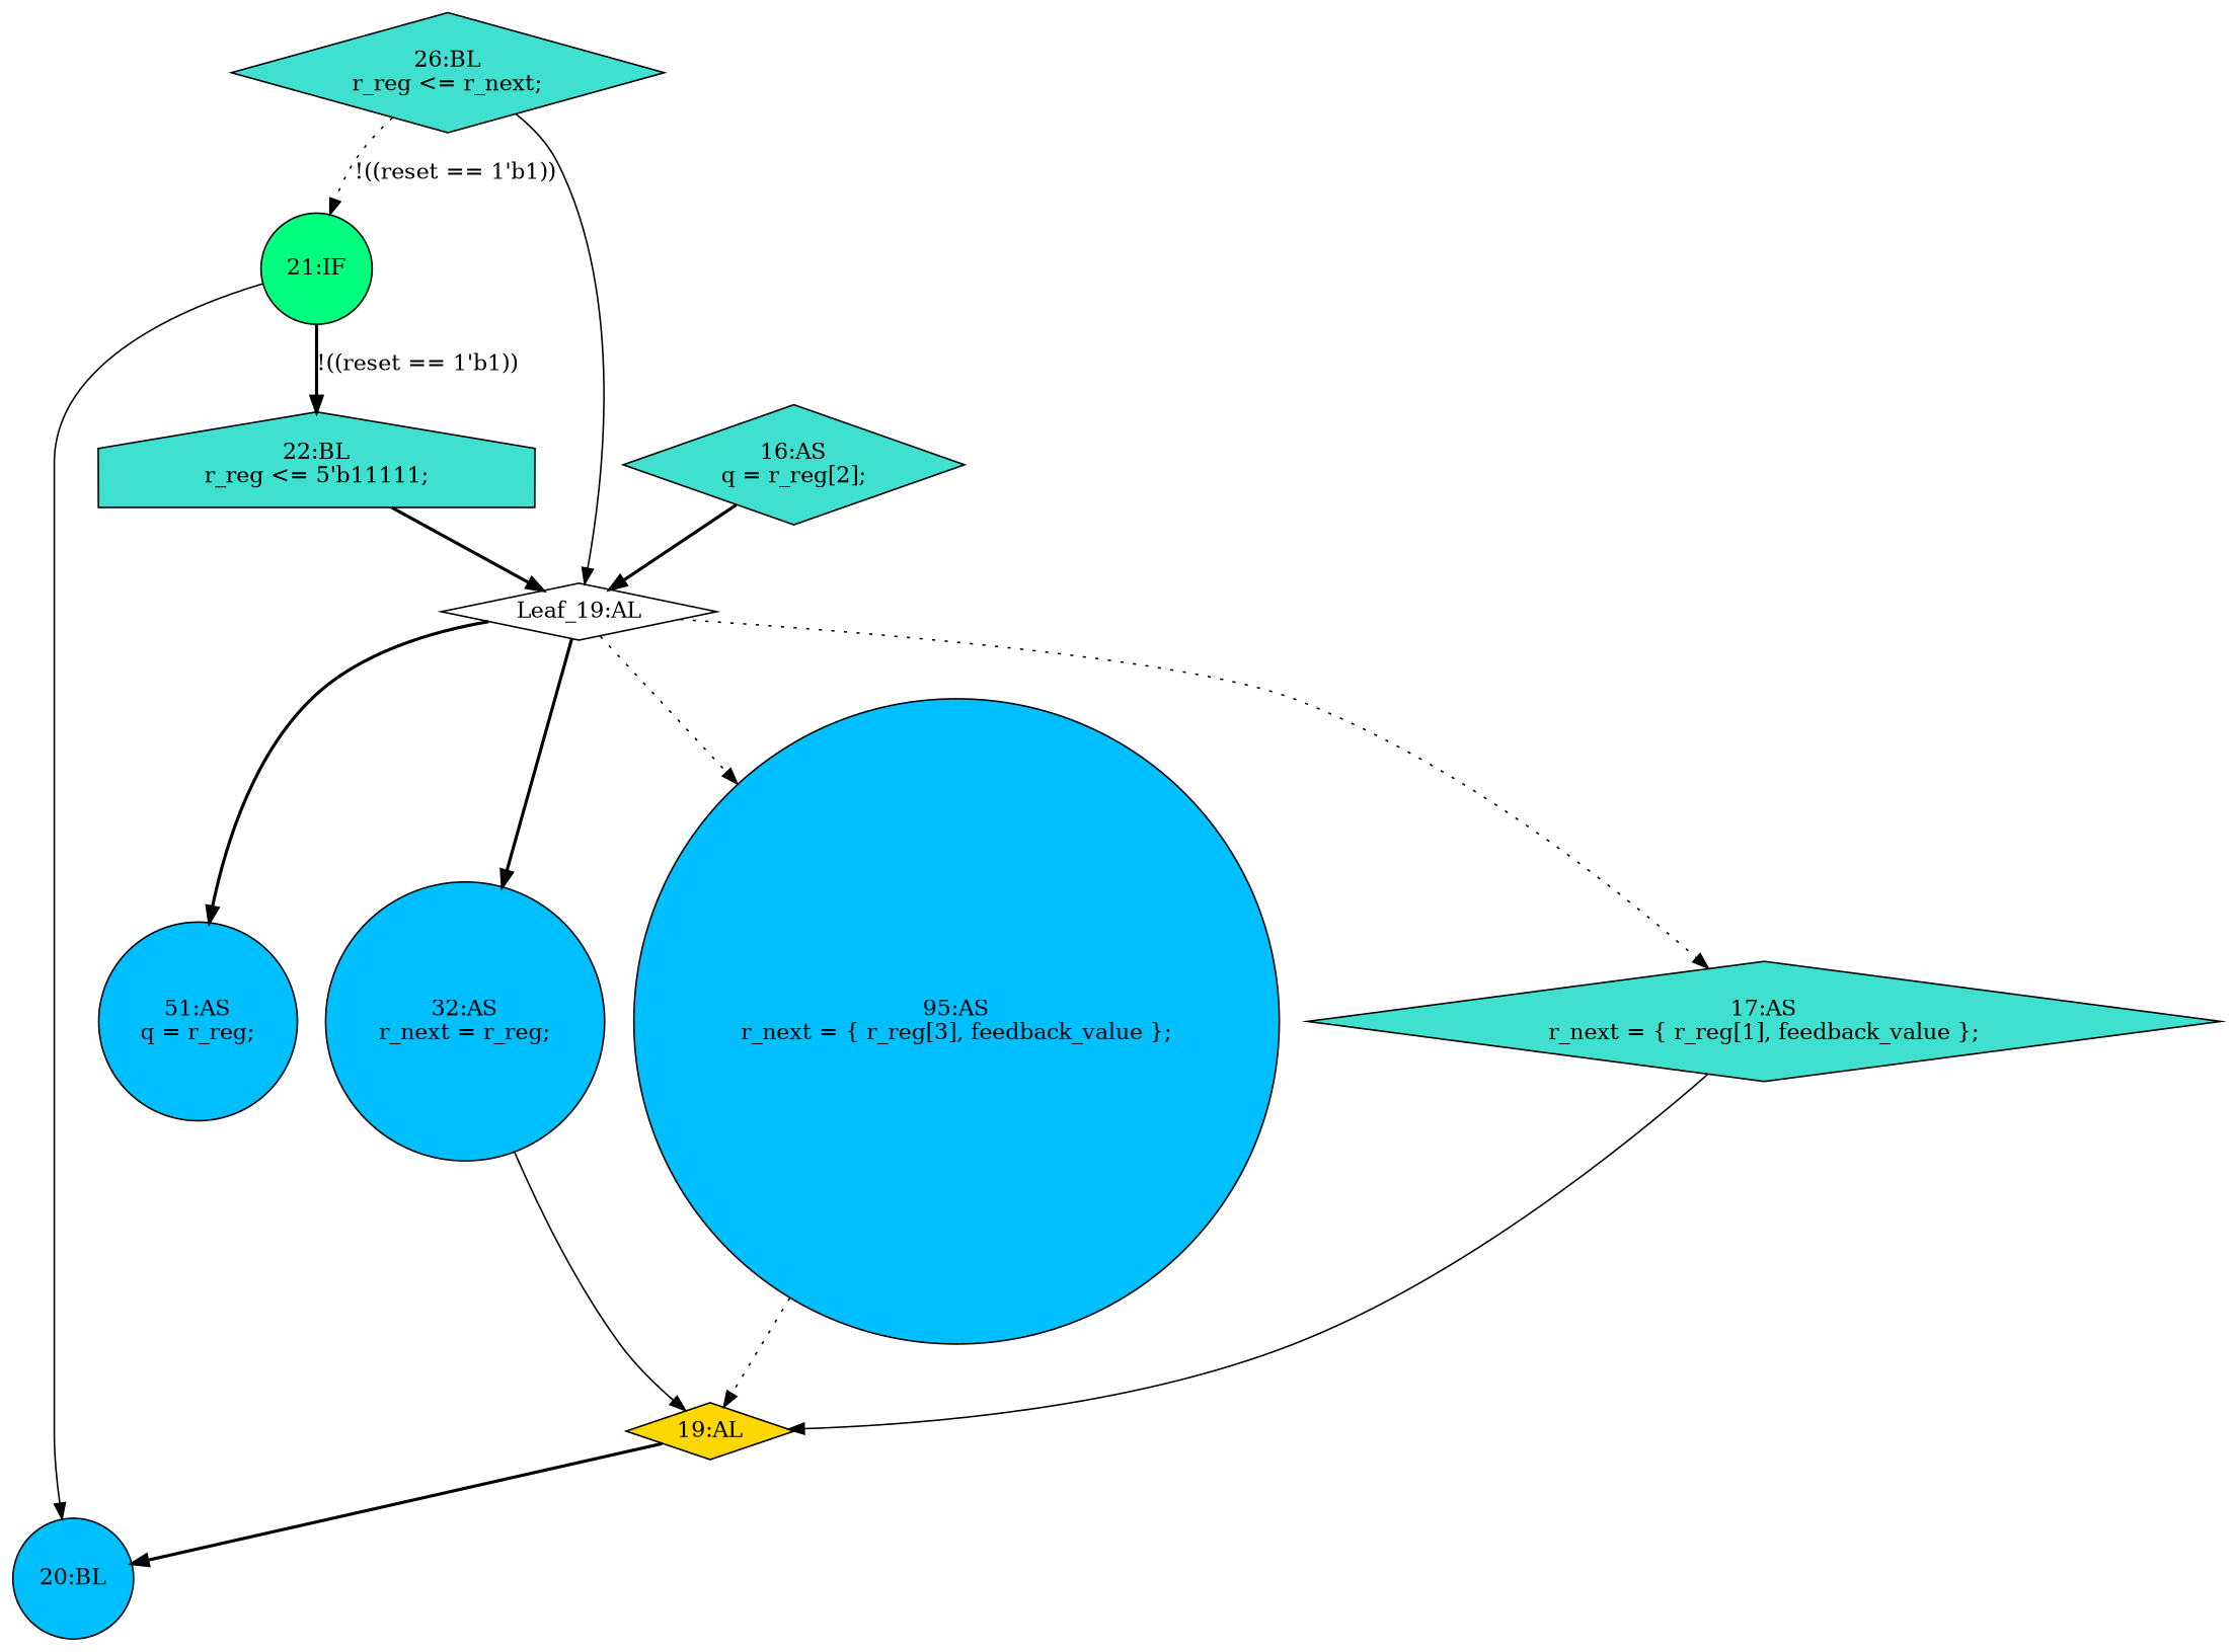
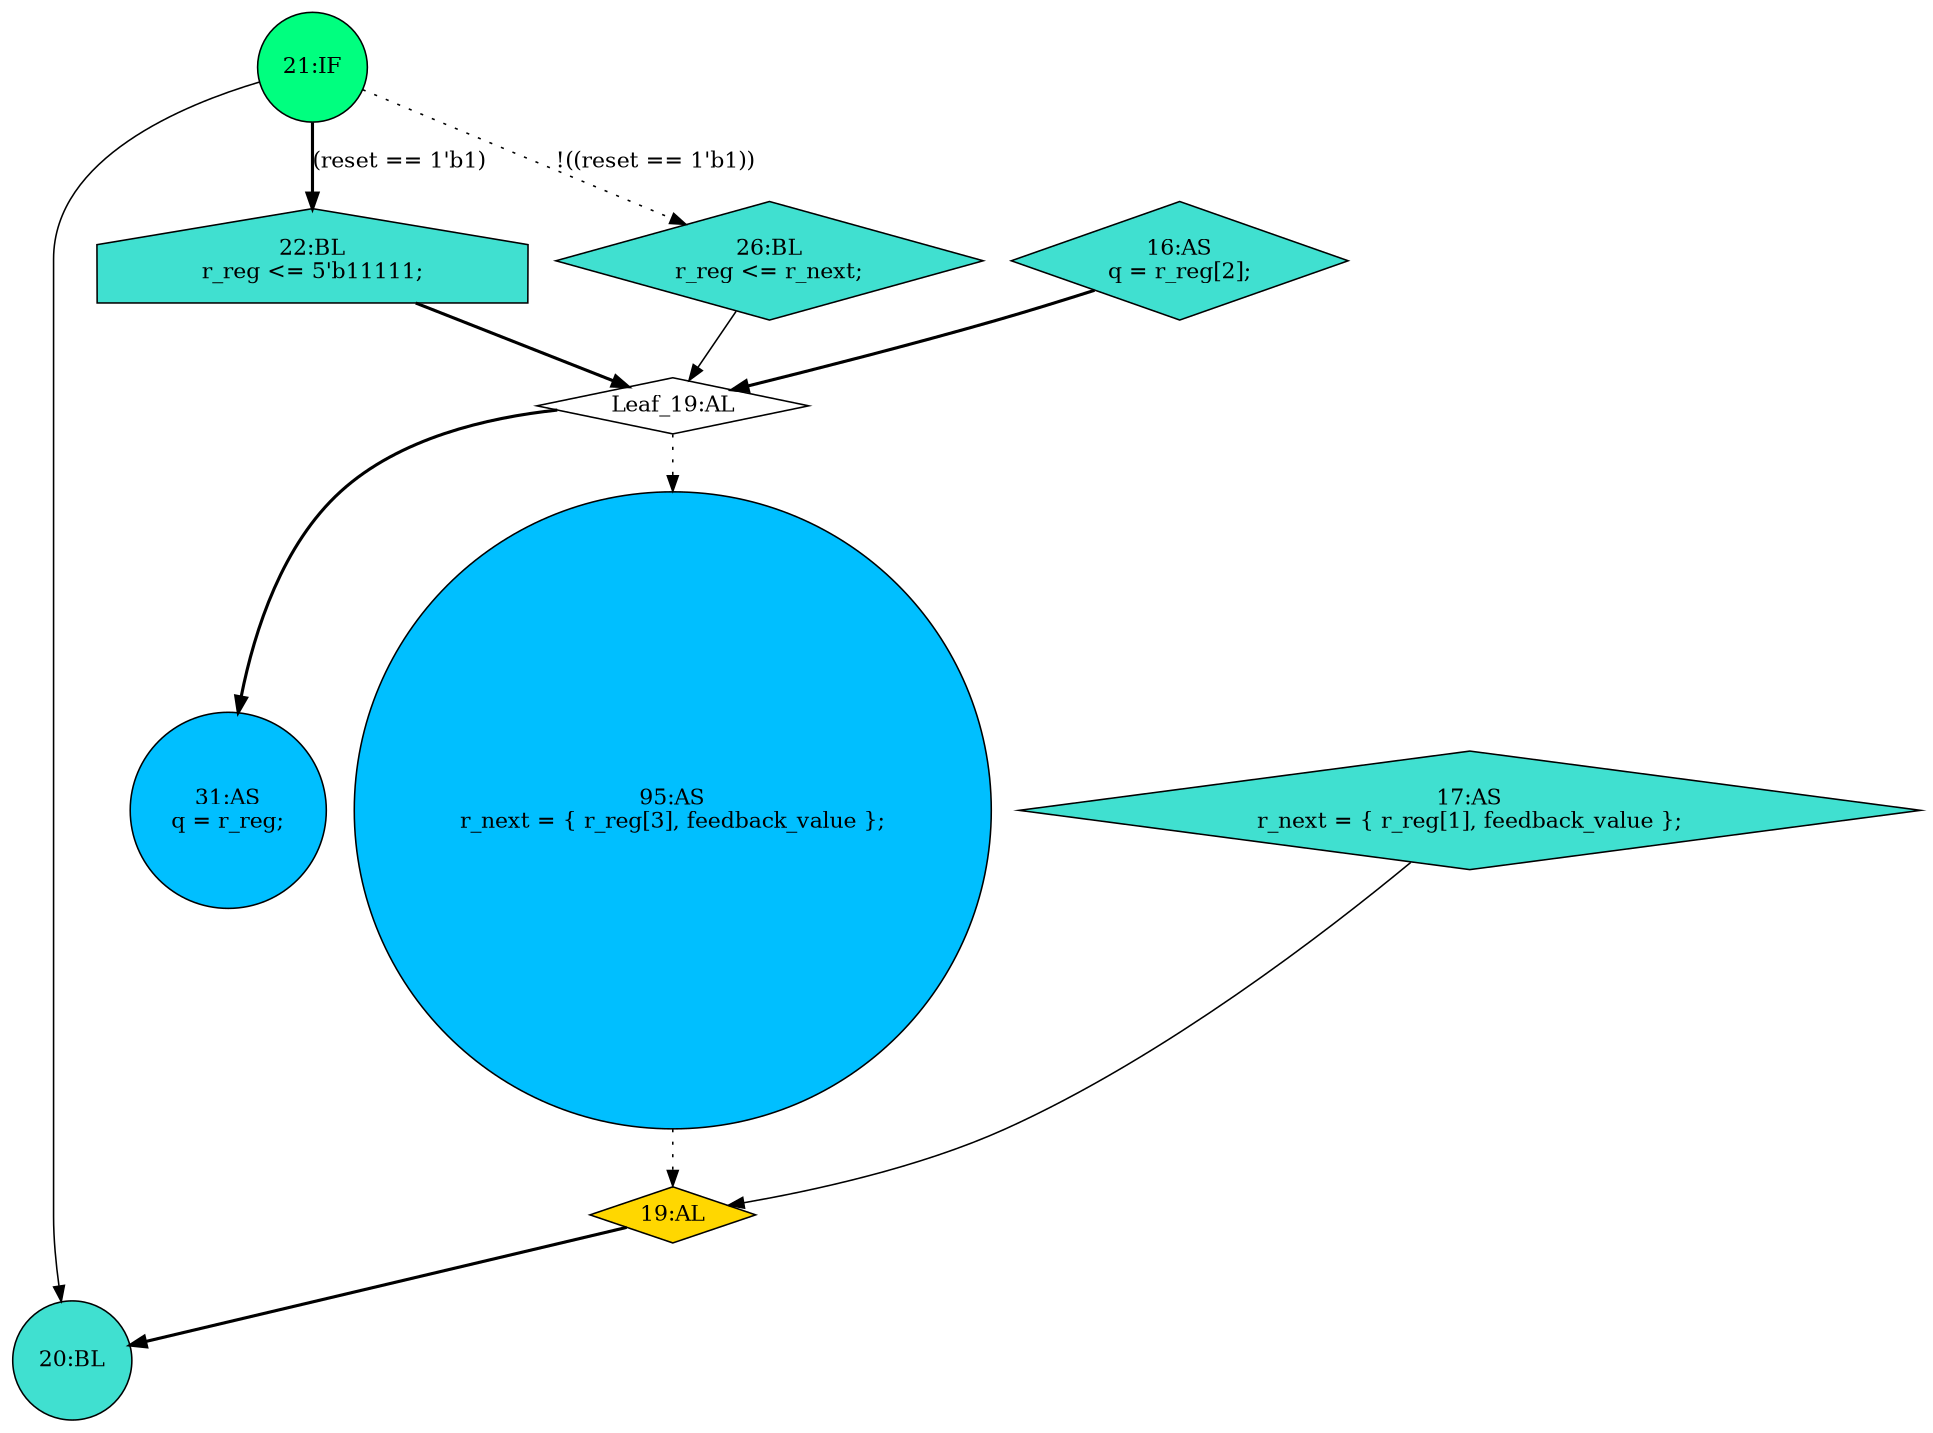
  strict digraph {
    node [fillcolor=turquoise shape=circle statements="[]" style=filled typ=Assign]
    edge [style=bold]
-   n1 [ast="<pyverilog.vparser.ast.Assign object at 0x7f235906a1d0>" def_var="['q']" fillcolor=deepskyblue label="51:AS\nq = r_reg;" use_var="['r_reg']"]
-   n2 [ast="<pyverilog.vparser.ast.Assign object at 0x7f235906a150>" def_var="['r_next']" fillcolor=deepskyblue label="32:AS\nr_next = r_reg;" use_var="['r_reg']"]
+   n1 [ast="<pyverilog.vparser.ast.Assign object at 0x7f235906a1d0>" def_var="['q']" fillcolor=deepskyblue label="31:AS\nq = r_reg;" use_var="['r_reg']"]
    n3 [ast="<pyverilog.vparser.ast.Always object at 0x7f235911ee50>" clk_sens=True fillcolor=gold label="19:AL" sens="['clk', 'reset']" shape=diamond typ=Always use_var="['reset', 'r_next']"]
-   n4 [ast="<pyverilog.vparser.ast.Block object at 0x7f2358da6750>" fillcolor=deepskyblue label="20:BL" typ=Block]
+   n4 [ast="<pyverilog.vparser.ast.Block object at 0x7f2358da6750>" label="20:BL" typ=Block]
    n5 [ast="<pyverilog.vparser.ast.IfStatement object at 0x7f2358da6350>" fillcolor=springgreen label="21:IF" typ=IfStatement]
    n6 [ast="<pyverilog.vparser.ast.Block object at 0x7f2358da6850>" label="22:BL\nr_reg <= 5'b11111;" shape=house statements="[<pyverilog.vparser.ast.NonblockingSubstitution object at 0x7f2358da6090>]" typ=Block]
    n7 [ast="<pyverilog.vparser.ast.Block object at 0x7f2358da6290>" label="26:BL\nr_reg <= r_next;" shape=diamond statements="[<pyverilog.vparser.ast.NonblockingSubstitution object at 0x7f235a5bf450>]" typ=Block]
    n8 [def_var="['r_reg']" label="Leaf_19:AL" shape=diamond fillcolor="" statements="" style="" typ=""]
    n9 [ast="<pyverilog.vparser.ast.Assign object at 0x7f2358da33d0>" def_var="['r_next']" fillcolor=deepskyblue label="95:AS\nr_next = { r_reg[3], feedback_value };" use_var="['r_reg', 'feedback_value']"]
    n10 [ast="<pyverilog.vparser.ast.Assign object at 0x7f2358db1650>" def_var="['r_next']" label="17:AS\nr_next = { r_reg[1], feedback_value };" shape=diamond use_var="['r_reg', 'feedback_value']"]
    n11 [ast="<pyverilog.vparser.ast.Assign object at 0x7f2358d4ee90>" def_var="['q']" label="16:AS\nq = r_reg[2];" shape=diamond use_var="['r_reg']"]
-   n2 -> n3 [style=solid]
    n3 -> n4 [cond="[]" lineno=None]
    n5 -> n4 [cond="[]" lineno=None style=solid]
-   n5 -> n6 [cond="['reset']" label="!((reset == 1'b1))" lineno=21]
-   n7 -> n5 [cond="['reset']" label="!((reset == 1'b1))" lineno=21 style=dotted]
+   n5 -> n6 [cond="['reset']" label="(reset == 1'b1)" lineno=21]
+   n5 -> n7 [cond="['reset']" label="!((reset == 1'b1))" lineno=21 style=dotted]
    n6 -> n8 [cond="[]" lineno=None]
    n7 -> n8 [cond="[]" lineno=None style=solid]
    n8 -> n1
-   n8 -> n2
    n8 -> n9 [style=dotted]
-   n8 -> n10 [style=dotted]
    n9 -> n3 [style=dotted]
    n10 -> n3 [style=solid]
    n11 -> n8
  }
